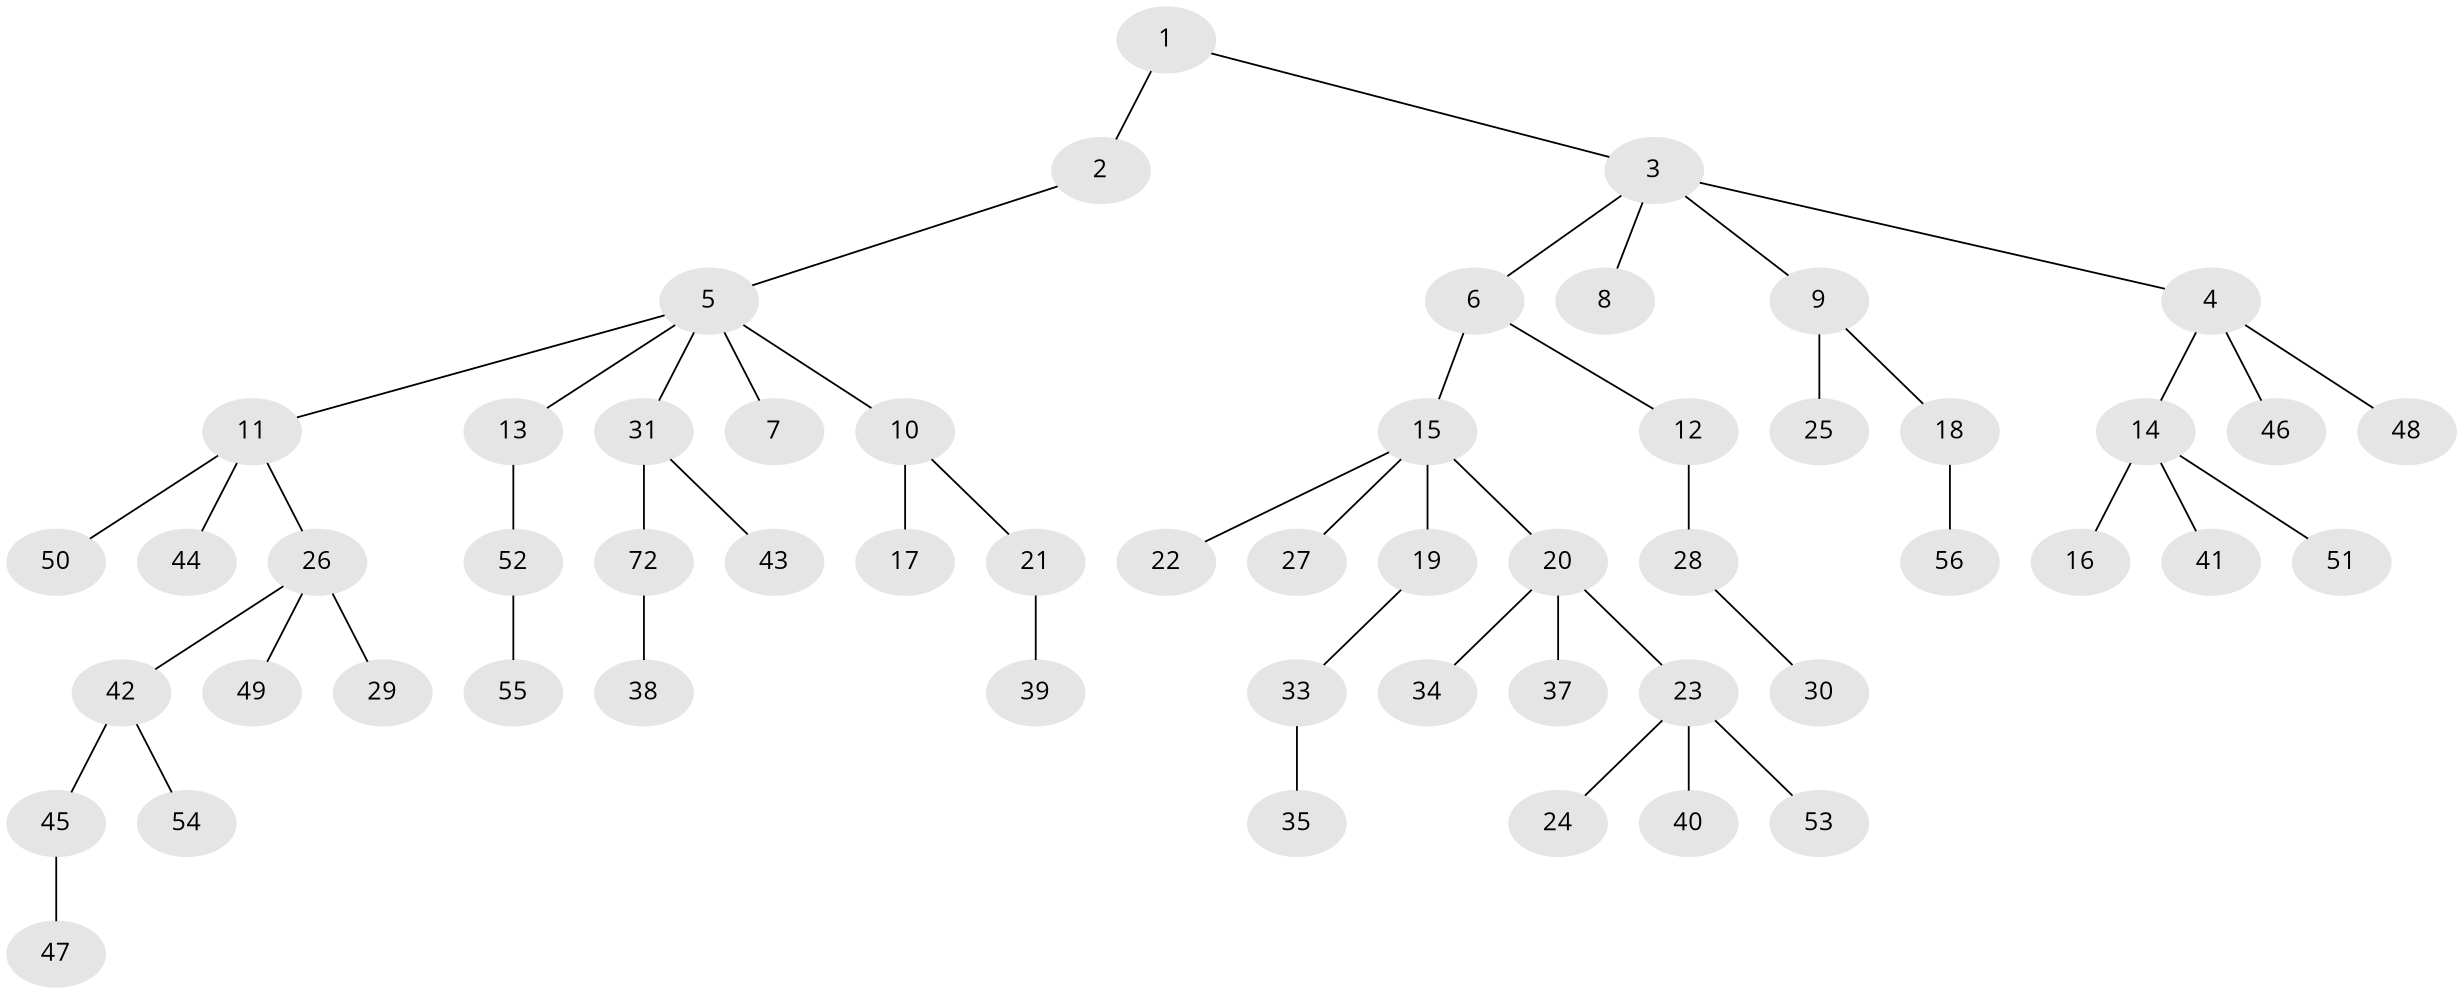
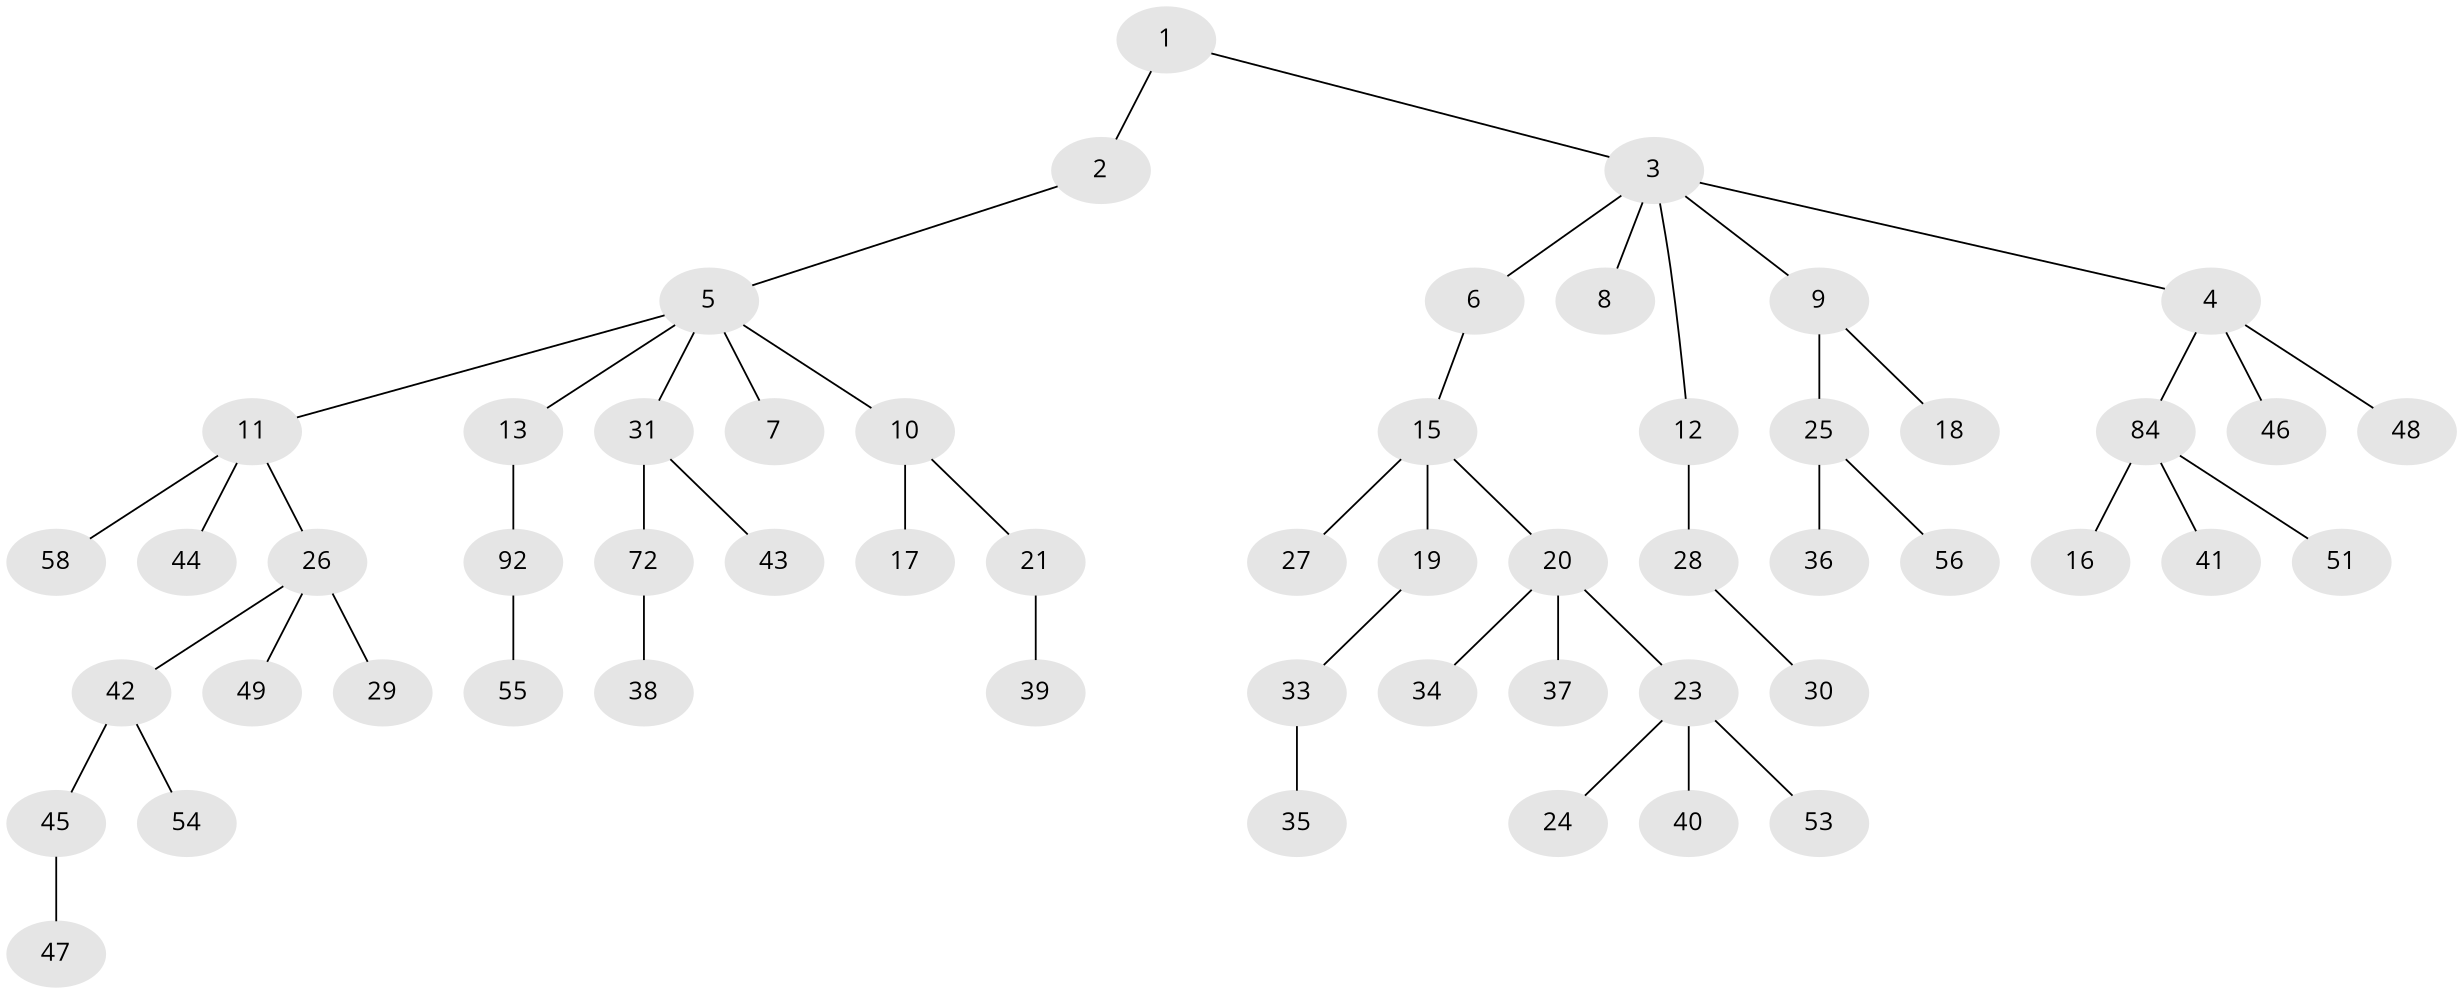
  graph {
    fontname="Open Sans"
    node [color=gray90 fontname="Open Sans" style=filled]
    edge [fontname="Open Sans"]
    1
    2
    3
    5
    4
    6
    8
    9
    7
    10
    11
    13
    31
-   14
+   14 [label=84]
    46
    48
    12
    15
    18
    25
    16
    41
    51
    17
    21
    26
-   50
+   50 [label=58]
    44
-   52
+   52 [label=92]
    n30 [label=72]
    43
    28
    19
    20
-   22
    27
+   36
    56
    39
    29
    42
    49
    30
    55
    33
    23
    34
    37
    35
    24
    40
    53
    45
    54
    38
    47
    1 -- 2
    1 -- 3
    2 -- 5
    3 -- 4
    3 -- 6
    3 -- 8
    3 -- 9
    5 -- 7
    5 -- 10
    5 -- 11
    5 -- 13
    5 -- 31
    4 -- 14
    4 -- 46
    4 -- 48
-   6 -- 12
+   3 -- 12
    6 -- 15
    9 -- 18
    9 -- 25
    10 -- 17
    10 -- 21
    11 -- 26
    11 -- 50
    11 -- 44
    13 -- 52
    31 -- n30
    31 -- 43
    14 -- 16
    14 -- 41
    14 -- 51
    12 -- 28
    15 -- 19
    15 -- 20
-   15 -- 22
    15 -- 27
-   18 -- 56
+   25 -- 36
+   25 -- 56
    21 -- 39
    26 -- 29
    26 -- 42
    26 -- 49
    52 -- 55
    n30 -- 38
    28 -- 30
    19 -- 33
    20 -- 23
    20 -- 34
    20 -- 37
    42 -- 45
    42 -- 54
    33 -- 35
    23 -- 24
    23 -- 40
    23 -- 53
    45 -- 47
  }
